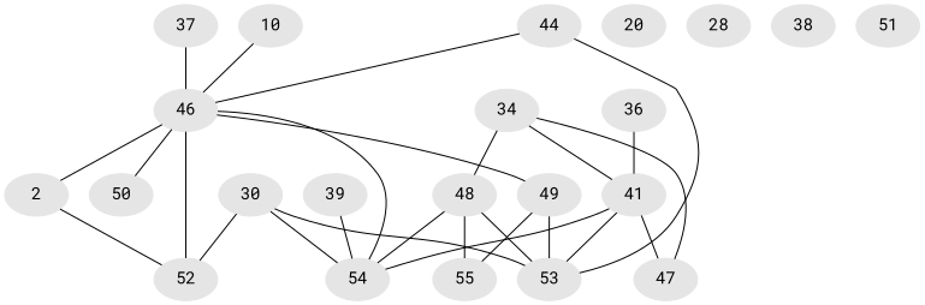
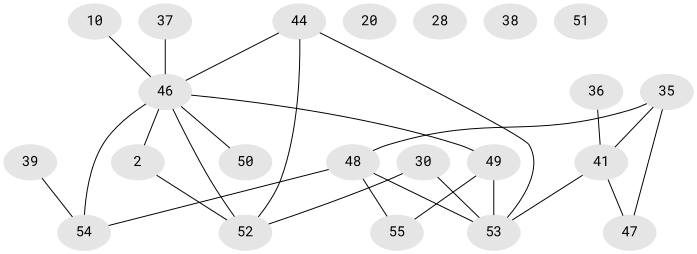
  graph {
    fontname="Roboto Mono"
    node [color=gray90 fontname="Roboto Mono" style=filled]
    edge [fontname="Roboto Mono"]
    2
    52
    46 [super="+22+34"]
    54 [super="+4+40+32+42"]
    49 [super="+15+9"]
    50
    n7 [label=10]
    20
    28
    30 [super="+13+21"]
    53
-   35 [super="+18+29" label=34]
+   35 [super="+18+29"]
    47 [super="+11+43"]
    48 [super="+14+45"]
    41 [super="+25"]
    36
    55
    37 [super="+5"]
    38
    44 [super="+26+31"]
    39
    51
    2 -- 52
    46 -- 2 [weight=3]
    46 -- 52 [weight=2]
    46 -- 54 [weight=2]
    46 -- 49
    46 -- 50
    49 -- 53 [weight=2]
    49 -- 55
    n7 -- 46
    30 -- 52
-   30 -- 54 [weight=3]
    30 -- 53
    35 -- 47
    35 -- 48 [weight=2]
    35 -- 41
    48 -- 54
    48 -- 53
    48 -- 55
-   41 -- 54
    41 -- 53 [weight=2]
    41 -- 47
    36 -- 41
    37 -- 46 [weight=4]
+   44 -- 52 [weight=2]
    44 -- 46
    44 -- 53
    39 -- 54
  }
